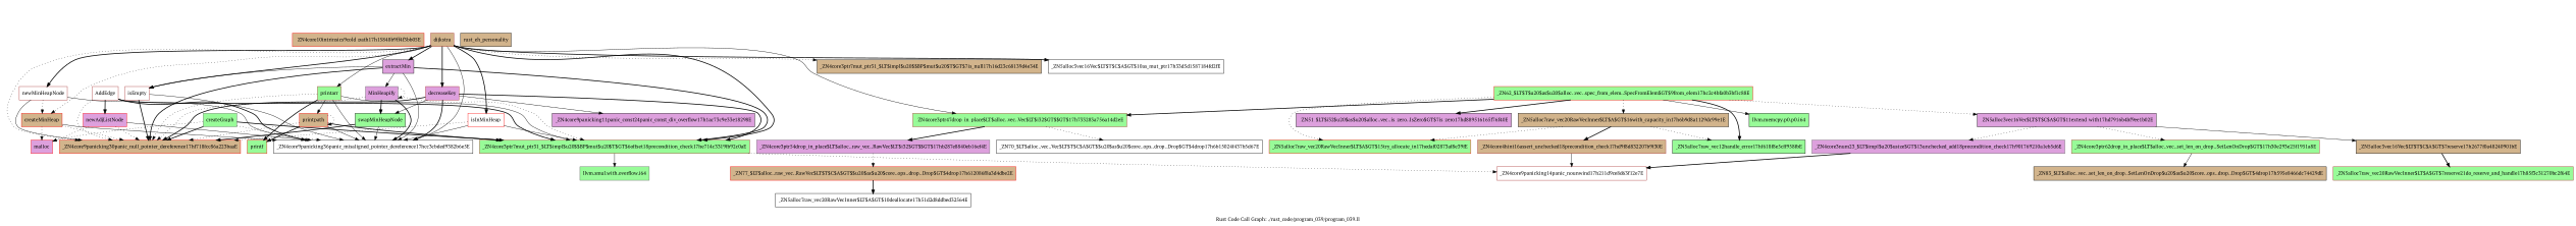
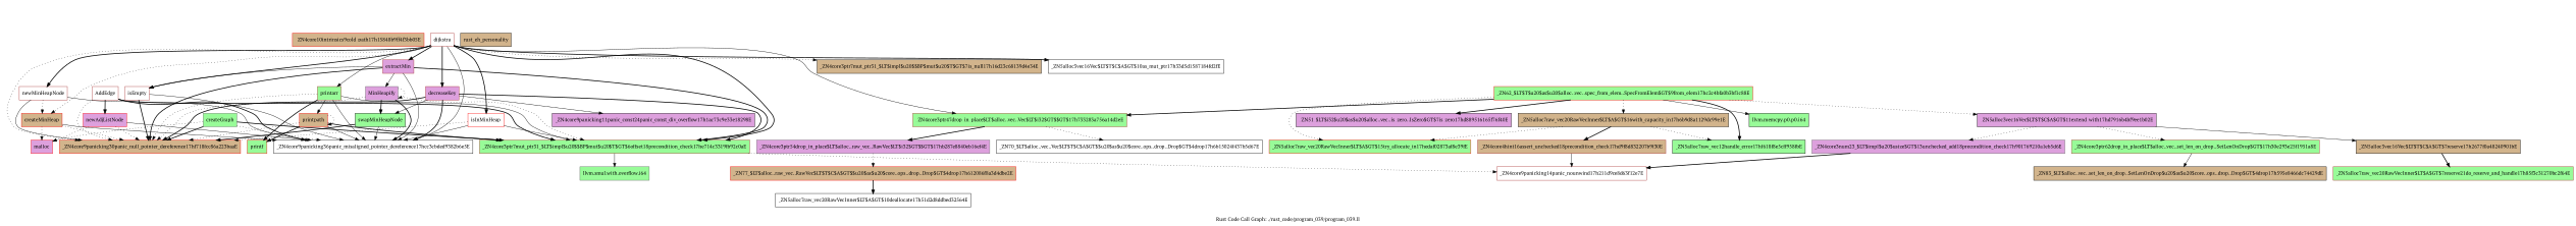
  digraph {
    fontname="PT Serif"
    label="Rust Code Call Graph: ./rust_code/program_039/program_039.ll"
    node [color=black fillcolor=palegreen fontname="PT Serif" shape=record style=filled]
    edge [fontname="PT Serif" style=bold]
    n1 [color=red fillcolor=tan label="{_ZN4core10intrinsics9cold_path17h15848b9ff4f3bb05E}"]
    n2 [color=gray40 fillcolor=plum label="{_ZN4core3num23_$LT$impl$u20$usize$GT$13unchecked_add18precondition_check17h901769210a1eb5d6E}"]
    n3 [color=brown fillcolor=white label="{_ZN4core9panicking14panic_nounwind17h211d9ce8d63f12e7E}"]
    n4 [color=brown label="{_ZN4core3ptr47drop_in_place$LT$alloc..vec..Vec$LT$i32$GT$$GT$17h733283a756a14d2eE}"]
    n5 [fillcolor=white label="{_ZN70_$LT$alloc..vec..Vec$LT$T$C$A$GT$$u20$as$u20$core..ops..drop..Drop$GT$4drop17h6b15024f437b5d67E}"]
    n6 [color=gray40 fillcolor=plum label="{_ZN4core3ptr54drop_in_place$LT$alloc..raw_vec..RawVec$LT$i32$GT$$GT$17hb287e8840eb16ef4E}"]
    n7 [color=red fillcolor=tan label="{_ZN77_$LT$alloc..raw_vec..RawVec$LT$T$C$A$GT$$u20$as$u20$core..ops..drop..Drop$GT$4drop17h612086f8a3d4dbe2E}"]
    n8 [fillcolor=white label="{_ZN5alloc7raw_vec20RawVecInner$LT$A$GT$10deallocate17h51d2d8ddbed32564E}"]
    n9 [color=brown label="{_ZN4core3ptr62drop_in_place$LT$alloc..vec..set_len_on_drop..SetLenOnDrop$GT$17h30e293e25f1951a8E}"]
    n10 [fillcolor=tan label="{_ZN83_$LT$alloc..vec..set_len_on_drop..SetLenOnDrop$u20$as$u20$core..ops..drop..Drop$GT$4drop17h595e8466dc74429dE}"]
    n11 [color=brown label="{_ZN4core3ptr7mut_ptr31_$LT$impl$u20$$BP$mut$u20$T$GT$6offset18precondition_check17he714c3319fb92c0aE}"]
    n12 [color=gray40 label="{llvm.smul.with.overflow.i64}"]
    n13 [fillcolor=tan label="{_ZN4core3ptr7mut_ptr31_$LT$impl$u20$$BP$mut$u20$T$GT$7is_null17h16d23c68139d4e34E}"]
    n14 [color=brown fillcolor=tan label="{_ZN4core4hint16assert_unchecked18precondition_check17hd9f8d832207b9f30E}"]
    n15 [fillcolor=plum label="{_ZN51_$LT$i32$u20$as$u20$alloc..vec..is_zero..IsZero$GT$7is_zero17hd889516165f76f40E}"]
    n16 [fillcolor=white label="{_ZN5alloc3vec16Vec$LT$T$C$A$GT$10as_mut_ptr17h33d5d1587184fd2fE}"]
    n17 [fillcolor=plum label="{_ZN5alloc3vec16Vec$LT$T$C$A$GT$11extend_with17hd7916b4bf9ee1b02E}"]
    n18 [fillcolor=tan label="{_ZN5alloc3vec16Vec$LT$T$C$A$GT$7reserve17h2677f0a48240901bE}"]
    n19 [color=brown label="{_ZN5alloc7raw_vec20RawVecInner$LT$A$GT$7reserve21do_reserve_and_handle17h85f3c31270bc2f64E}"]
    n20 [color=red label="{_ZN62_$LT$T$u20$as$u20$alloc..vec..spec_from_elem..SpecFromElem$GT$9from_elem17hc2c4bfa0b3bf1c88E}"]
    n21 [fillcolor=tan label="{_ZN5alloc7raw_vec20RawVecInner$LT$A$GT$16with_capacity_in17h6b9d8a1129dc99e1E}"]
    n22 [color=red label="{_ZN5alloc7raw_vec20RawVecInner$LT$A$GT$15try_allocate_in17hedaf02873af8e39fE}"]
    n23 [label="{_ZN5alloc7raw_vec12handle_error17hf618f8e5cff958fbE}"]
    n24 [label="{llvm.memcpy.p0.p0.i64}"]
    n25 [color=red fillcolor=plum label="{newAdjListNode}"]
    n26 [color=red fillcolor=plum label="{malloc}"]
    n27 [fillcolor=white label="{_ZN4core9panicking36panic_misaligned_pointer_dereference17hcc3cbded9382b6e5E}"]
    n28 [color=red fillcolor=tan label="{_ZN4core9panicking30panic_null_pointer_dereference17hf718fcc86a223baaE}"]
    n29 [color=gray40 label="{createGraph}"]
    n30 [color=brown fillcolor=white label="{AddEdge}"]
    n31 [color=brown fillcolor=white label="{newMinHeapNode}"]
    n32 [color=red fillcolor=tan label="{createMinHeap}"]
    n33 [label="{swapMinHeapNode}"]
    n34 [color=gray40 fillcolor=plum label="{MinHeapify}"]
    n35 [color=red fillcolor=tan label="{printpath}"]
    n36 [color=red label="{printf}"]
    n37 [color=brown label="{printarr}"]
    n38 [color=brown fillcolor=white label="{isEmpty}"]
    n39 [color=brown fillcolor=plum label="{decreaseKey}"]
    n40 [fillcolor=plum label="{_ZN4core9panicking11panic_const24panic_const_div_overflow17h1ac73c9e33e18298E}"]
-   n41 [fillcolor=plum label="{extractMin}"]
+   n41 [color=brown fillcolor=plum label="{extractMin}"]
    n42 [color=red fillcolor=white label="{isInMinHeap}"]
-   n43 [color=brown fillcolor=tan label="{dijkstra}"]
+   n43 [color=brown fillcolor=white label="{dijkstra}"]
    n44 [fillcolor=tan label="{rust_eh_personality}"]
    n2 -> n3
    n4 -> n5 [style=dotted]
    n4 -> n6
    n6 -> n7 [style=dotted]
    n7 -> n8
    n9 -> n10 [style=solid]
    n11 -> n3 [style=dotted]
    n11 -> n12 [style=solid]
    n14 -> n3 [style=solid]
    n17 -> n2 [style=dotted]
    n17 -> n9 [style=dotted]
    n17 -> n18 [style=solid]
    n18 -> n19
    n20 -> n4
    n20 -> n15
    n20 -> n17 [style=dotted]
    n20 -> n21 [style=dotted]
    n20 -> n22 [style=dotted]
    n20 -> n23
    n20 -> n24 [style=solid]
    n21 -> n14
    n21 -> n22 [style=dotted]
    n21 -> n23 [style=dotted]
    n25 -> n26 [style=dotted]
    n25 -> n27 [style=solid]
    n25 -> n28 [style=dotted]
    n29 -> n11
    n29 -> n26 [style=dotted]
    n29 -> n27 [style=dotted]
    n29 -> n28
    n30 -> n11
    n30 -> n25
    n30 -> n27
    n30 -> n28 [style=dotted]
    n31 -> n27 [style=solid]
    n31 -> n28 [style=solid]
    n31 -> n32 [style=dotted]
    n32 -> n26 [style=dotted]
    n32 -> n27 [style=solid]
    n32 -> n28 [style=dotted]
    n33 -> n27 [style=solid]
    n33 -> n28
    n34 -> n11 [style=dotted]
    n34 -> n27
    n34 -> n28 [style=dotted]
    n34 -> n33
    n34 -> n34 [style=dotted]
    n35 -> n11
    n35 -> n27 [style=solid]
    n35 -> n28 [style=dotted]
    n35 -> n35 [style=dotted]
    n35 -> n36
    n37 -> n11 [style=solid]
    n37 -> n27 [style=solid]
    n37 -> n28 [style=dotted]
    n37 -> n35 [style=solid]
    n37 -> n36
    n38 -> n27 [style=solid]
    n38 -> n28
    n39 -> n11
    n39 -> n27
    n39 -> n28
    n39 -> n33 [style=solid]
    n39 -> n40 [style=solid]
    n41 -> n11
    n41 -> n27 [style=solid]
    n41 -> n28
    n41 -> n34 [style=solid]
    n41 -> n38 [style=solid]
    n42 -> n11 [style=solid]
    n42 -> n27 [style=solid]
    n42 -> n28 [style=dotted]
    n43 -> n4 [style=solid]
    n43 -> n11
    n43 -> n13 [style=dotted]
    n43 -> n16
    n43 -> n27 [style=solid]
    n43 -> n28 [style=dotted]
    n43 -> n31
    n43 -> n32 [style=dotted]
    n43 -> n37 [style=solid]
    n43 -> n38
    n43 -> n39
    n43 -> n41
    n43 -> n42
  }
